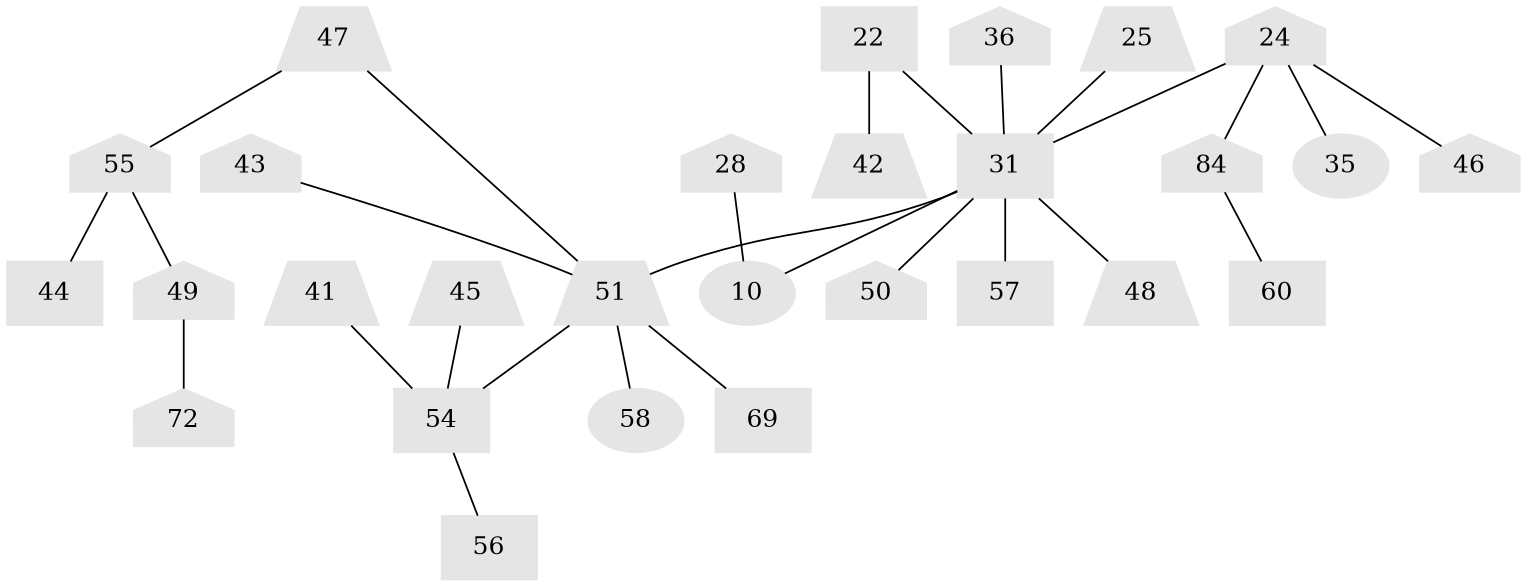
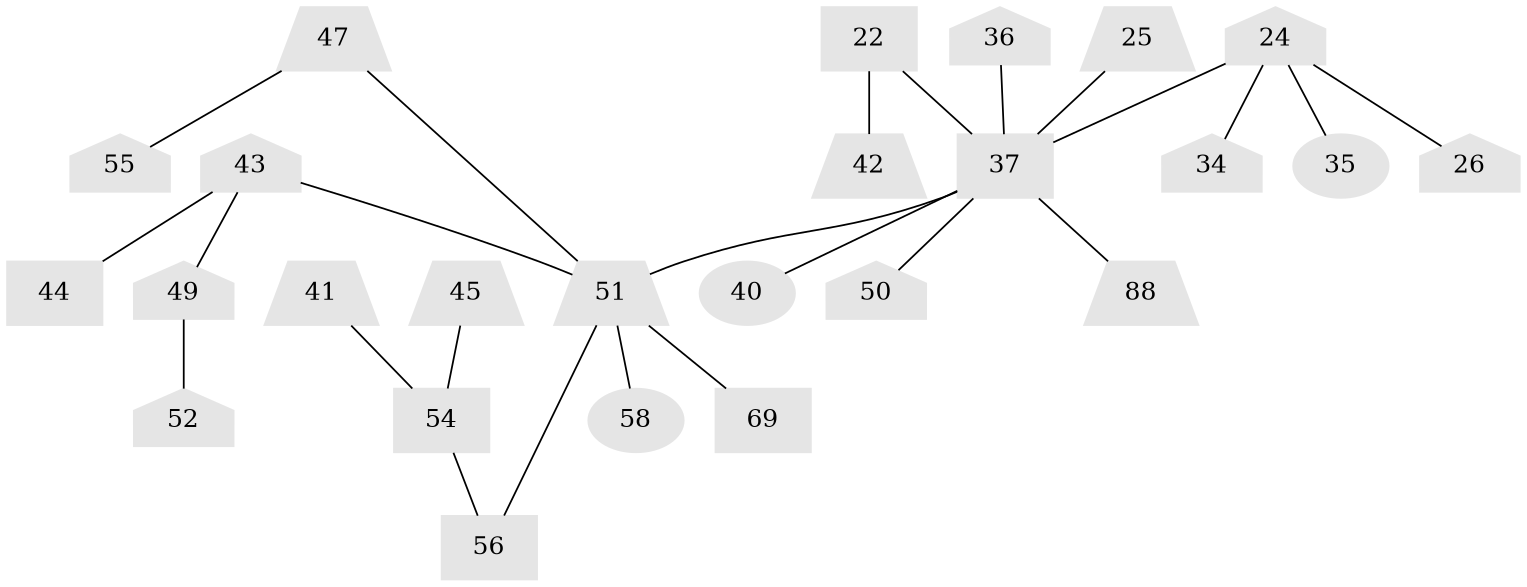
  graph {
    node [color=gray90 shape=house style=filled]
-   37 [shape=box super="+4+30+15+23" label=31]
-   40 [shape=ellipse super="+27" label=10]
-   48 [shape=trapezium]
+   37 [shape=box super="+4+30+15+23"]
+   40 [shape=ellipse super="+27"]
+   48 [shape=trapezium label=88]
    50
    51 [shape=trapezium super="+38"]
-   57 [shape=box]
    22 [shape=box]
    42 [shape=trapezium]
    24 [super="+5"]
-   34 [label=84]
+   34
    35 [shape=ellipse]
-   46
-   60 [shape=box]
+   46 [label=26]
    25 [shape=trapezium]
-   28
    36
    54 [shape=box super="+31"]
    58 [shape=ellipse]
    n19 [label=69 shape=box]
    41 [shape=trapezium]
    56 [shape=box]
    43
    44 [shape=box]
    49
-   52 [label=72]
+   52
    45 [shape=trapezium]
    47 [shape=trapezium]
    55
    37 -- 40
    37 -- 48
    37 -- 50
    37 -- 51
-   37 -- 57
-   51 -- 54
+   51 -- 56
    51 -- 58
    51 -- n19
    22 -- 37
    22 -- 42
    24 -- 37
    24 -- 34
    24 -- 35
    24 -- 46
-   34 -- 60
    25 -- 37
-   28 -- 40
    36 -- 37
    54 -- 56
    41 -- 54
    43 -- 51
-   55 -- 44
-   55 -- 49
+   43 -- 44
+   43 -- 49
    49 -- 52
    45 -- 54
    47 -- 51
    47 -- 55
  }
